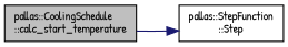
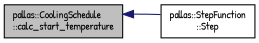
  digraph {
    rankdir=LR
    fontname="Patrick Hand"
    node [color=black fontname="Patrick Hand" fontsize=10 shape=record style=filled]
    n1 [fillcolor=grey75 fontcolor=black height=0.2 label="pallas::CoolingSchedule\l::calc_start_temperature" width=0.4]
    n2 [fillcolor=white height=0.2 label="pallas::StepFunction\l::Step" width=0.4]
-   n1 -> n2 [color=midnightblue fontname="Patrick Hand" fontsize=10 labelfontname=Helvetica labelfontsize=10 style=solid]
+   n2 -> n1 [color=midnightblue fontname="Patrick Hand" fontsize=10 labelfontname=Helvetica labelfontsize=10 style=solid]
  }
